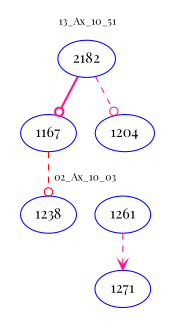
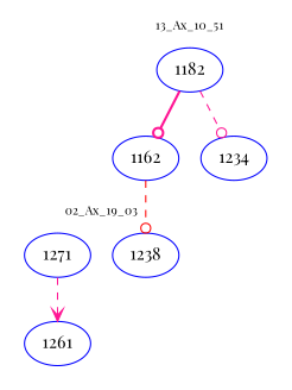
  digraph {
    fontname="Playfair Display"
    node [color=blue fontname="Playfair Display"]
    edge [arrowhead=odot color=deeppink fontname="Playfair Display" style=dashed]
    n1 [label=1261]
    n2 [label=1238]
    n3 [label=1271]
-   n4 [label=2182]
-   n5 [label=1167]
-   n6 [label=1204]
+   n4 [label=1182]
+   n5 [label=1162]
+   n6 [label=1234]
    subgraph cluster_1 {
      color=white
      fontsize=10
-     label="02_Ax_10_03"
+     label="02_Ax_19_03"
      n1
      n2
      n3
    }
    subgraph cluster_2 {
      color=white
      fontsize=10
      label="13_Ax_10_51"
      n4
      n5
      n6
    }
-   n1 -> n3 [arrowhead=vee]
+   n3 -> n1 [arrowhead=vee]
    n4 -> n5 [style=bold]
    n4 -> n6
    n5 -> n2 [color=red]
  }
